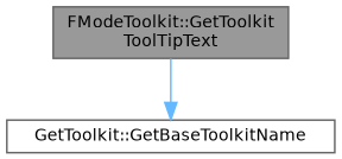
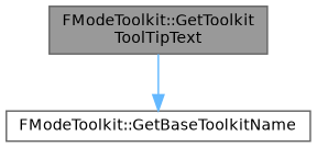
  digraph {
    rankdir=TB
    node [fontname=Helvetica fontsize=10 shape=box style=filled]
    n1 [color=gray40 fillcolor=grey60 fontcolor=black height=0.2 label="FModeToolkit::GetToolkit\lToolTipText" width=0.4]
-   n2 [color=grey40 fillcolor=white height=0.2 label="GetToolkit::GetBaseToolkitName" width=0.4]
+   n2 [color=grey40 fillcolor=white height=0.2 label="FModeToolkit::GetBaseToolkitName" width=0.4]
    n1 -> n2 [color=steelblue1 fontname=Helvetica fontsize=10 labelfontname=Helvetica labelfontsize=10 style=solid]
  }
